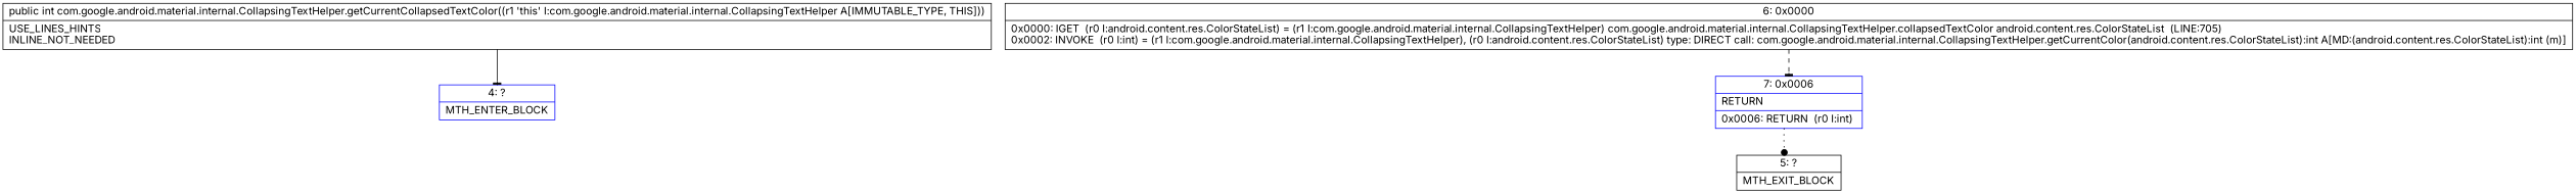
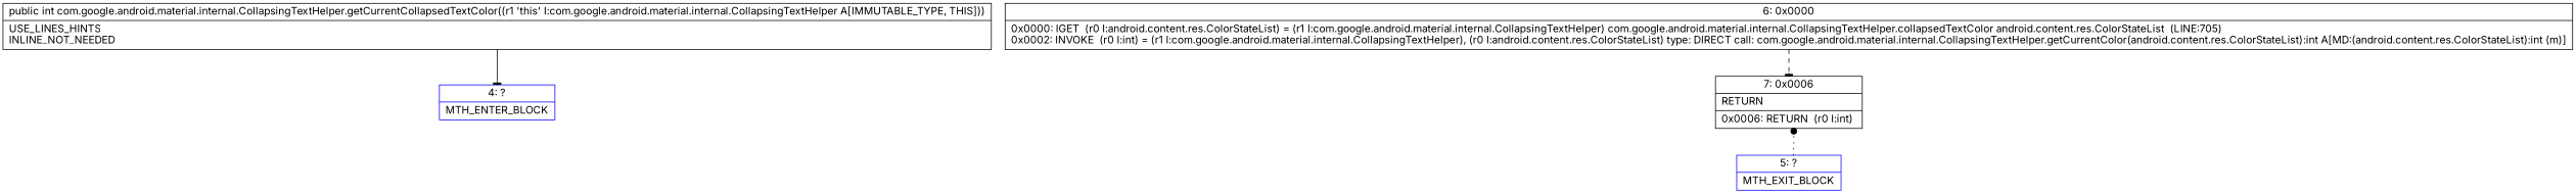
  digraph {
    fontname=Inter
    node [color=black fontname=Inter shape=record]
    edge [arrowhead=tee fontname=Inter]
    n1 [color=blue label="{4\:\ ?|MTH_ENTER_BLOCK\l}"]
    n2 [label="{6\:\ 0x0000|0x0000: IGET  (r0 I:android.content.res.ColorStateList) = (r1 I:com.google.android.material.internal.CollapsingTextHelper) com.google.android.material.internal.CollapsingTextHelper.collapsedTextColor android.content.res.ColorStateList  (LINE:705)\l0x0002: INVOKE  (r0 I:int) = (r1 I:com.google.android.material.internal.CollapsingTextHelper), (r0 I:android.content.res.ColorStateList) type: DIRECT call: com.google.android.material.internal.CollapsingTextHelper.getCurrentColor(android.content.res.ColorStateList):int A[MD:(android.content.res.ColorStateList):int (m)]\l}"]
-   n3 [color=blue label="{7\:\ 0x0006|RETURN\l|0x0006: RETURN  (r0 I:int) \l}"]
-   n4 [label="{5\:\ ?|MTH_EXIT_BLOCK\l}"]
+   n3 [label="{7\:\ 0x0006|RETURN\l|0x0006: RETURN  (r0 I:int) \l}"]
+   n4 [color=blue label="{5\:\ ?|MTH_EXIT_BLOCK\l}"]
    n5 [label="{public int com.google.android.material.internal.CollapsingTextHelper.getCurrentCollapsedTextColor((r1 'this' I:com.google.android.material.internal.CollapsingTextHelper A[IMMUTABLE_TYPE, THIS]))  | USE_LINES_HINTS\lINLINE_NOT_NEEDED\l}"]
    n2 -> n3 [style=dashed]
-   n3 -> n4 [arrowhead=dot style=dotted]
+   n4 -> n3 [arrowhead=dot style=dotted]
    n5 -> n1 [style=solid]
  }
